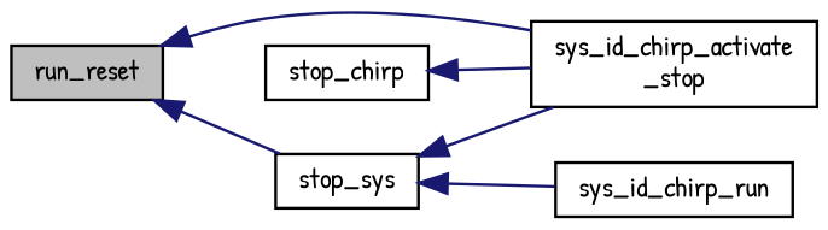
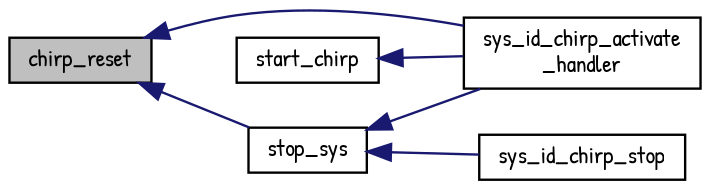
  digraph {
    fontname="Patrick Hand"
    rankdir=LR
    node [color=black fillcolor=white fontname="Patrick Hand" fontsize=10 shape=record style=filled]
    edge [color=midnightblue dir=back fontname="Patrick Hand" fontsize=10 labelfontname=FreeSans labelfontsize=10 style=solid]
-   n1 [fillcolor=grey75 fontcolor=black height=0.2 label=run_reset width=0.4]
+   n1 [fillcolor=grey75 fontcolor=black height=0.2 label=chirp_reset width=0.4]
    n2 [height=0.2 label=stop_sys width=0.4]
-   n3 [height=0.2 label="sys_id_chirp_activate\l_stop" width=0.4]
-   n4 [height=0.2 label=stop_chirp width=0.4]
-   n5 [height=0.2 label=sys_id_chirp_run width=0.4]
+   n3 [height=0.2 label="sys_id_chirp_activate\l_handler" width=0.4]
+   n4 [height=0.2 label=start_chirp width=0.4]
+   n5 [height=0.2 label=sys_id_chirp_stop width=0.4]
    n1 -> n2
    n1 -> n3
    n2 -> n3
    n2 -> n5
    n4 -> n3
  }
